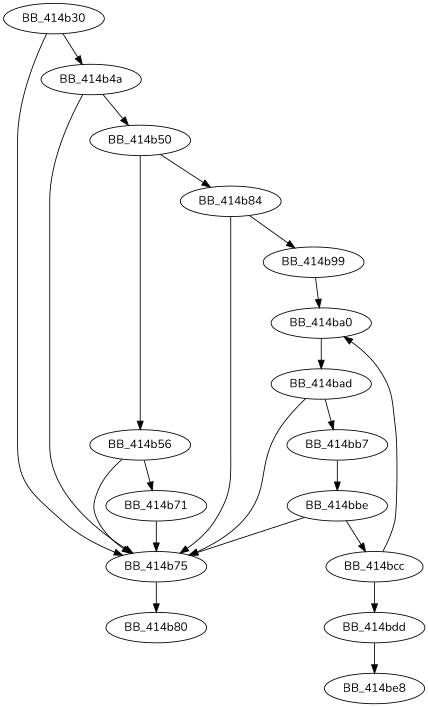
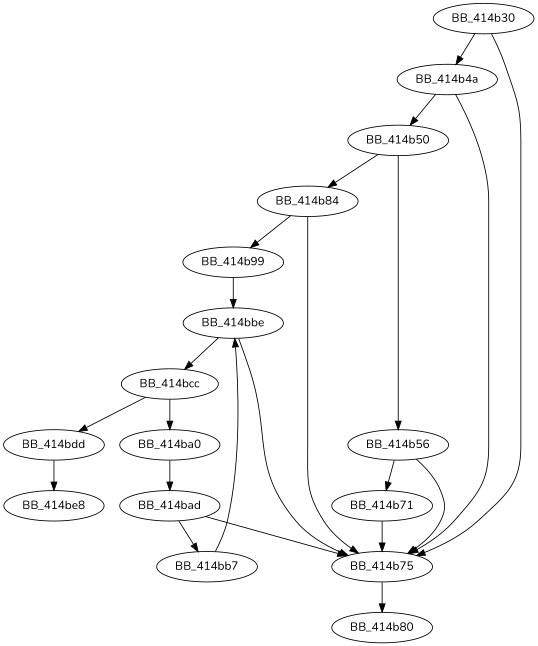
  digraph {
    fontname=Nunito
    node [fontname=Nunito]
    edge [fontname=Nunito]
    BB_414b30
    BB_414b4a
    BB_414b75
    BB_414b50
    BB_414b80
    BB_414b56
    BB_414b84
    BB_414b71
    BB_414b99
    BB_414ba0
    BB_414bad
    BB_414bb7
    BB_414bbe
    BB_414bcc
    BB_414bdd
    BB_414be8
    BB_414b30 -> BB_414b4a
    BB_414b30 -> BB_414b75
    BB_414b4a -> BB_414b75
    BB_414b4a -> BB_414b50
    BB_414b75 -> BB_414b80
    BB_414b50 -> BB_414b56
    BB_414b50 -> BB_414b84
    BB_414b56 -> BB_414b75
    BB_414b56 -> BB_414b71
    BB_414b84 -> BB_414b75
    BB_414b84 -> BB_414b99
    BB_414b71 -> BB_414b75
-   BB_414b99 -> BB_414ba0
+   BB_414b99 -> BB_414bbe
    BB_414ba0 -> BB_414bad
    BB_414bad -> BB_414b75
    BB_414bad -> BB_414bb7
    BB_414bb7 -> BB_414bbe
    BB_414bbe -> BB_414b75
    BB_414bbe -> BB_414bcc
    BB_414bcc -> BB_414ba0
    BB_414bcc -> BB_414bdd
    BB_414bdd -> BB_414be8
  }
